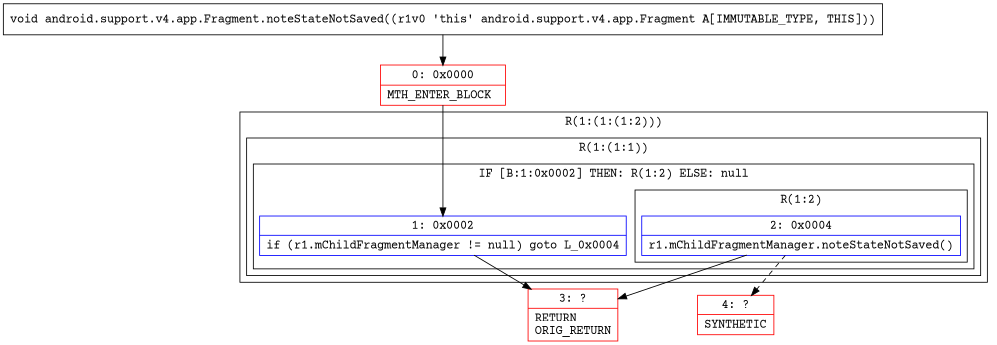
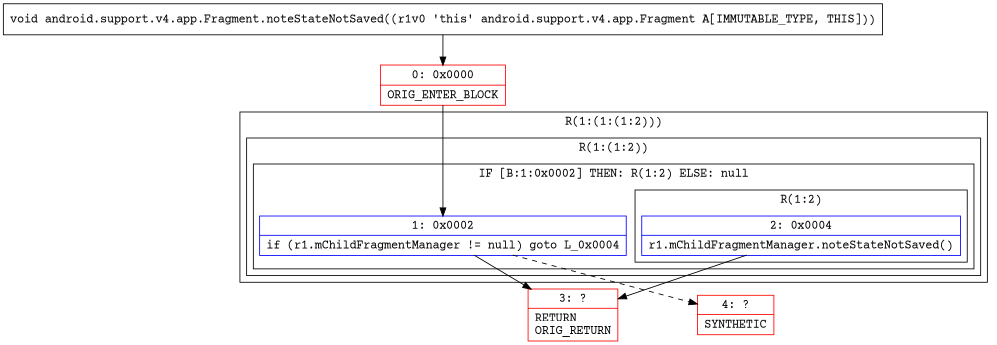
  digraph {
    fontname="Courier Prime"
    node [color=red fontname="Courier Prime" shape=record]
    edge [fontname="Courier Prime"]
    n1 [color=blue label="{2\:\ 0x0004|r1.mChildFragmentManager.noteStateNotSaved()\l}"]
    n2 [color=blue label="{1\:\ 0x0002|if (r1.mChildFragmentManager != null) goto L_0x0004\l}"]
    n3 [label="{3\:\ ?|RETURN\lORIG_RETURN\l}"]
    n4 [label="{4\:\ ?|SYNTHETIC\l}"]
-   n5 [label="{0\:\ 0x0000|MTH_ENTER_BLOCK\l}"]
+   n5 [label="{0\:\ 0x0000|ORIG_ENTER_BLOCK\l}"]
    n6 [label="{void android.support.v4.app.Fragment.noteStateNotSaved((r1v0 'this' android.support.v4.app.Fragment A[IMMUTABLE_TYPE, THIS])) }" color=""]
    subgraph cluster_1 {
      label="R(1:(1:(1:2)))"
      subgraph cluster_2 {
-       label="R(1:(1:1))"
+       label="R(1:(1:2))"
        subgraph cluster_3 {
          label="IF [B:1:0x0002] THEN: R(1:2) ELSE: null"
          n2
          subgraph cluster_4 {
            label="R(1:2)"
            n1
          }
        }
      }
    }
    n1 -> n3
    n2 -> n3
-   n1 -> n4 [style=dashed]
+   n2 -> n4 [style=dashed]
    n5 -> n2
    n6 -> n5
  }
